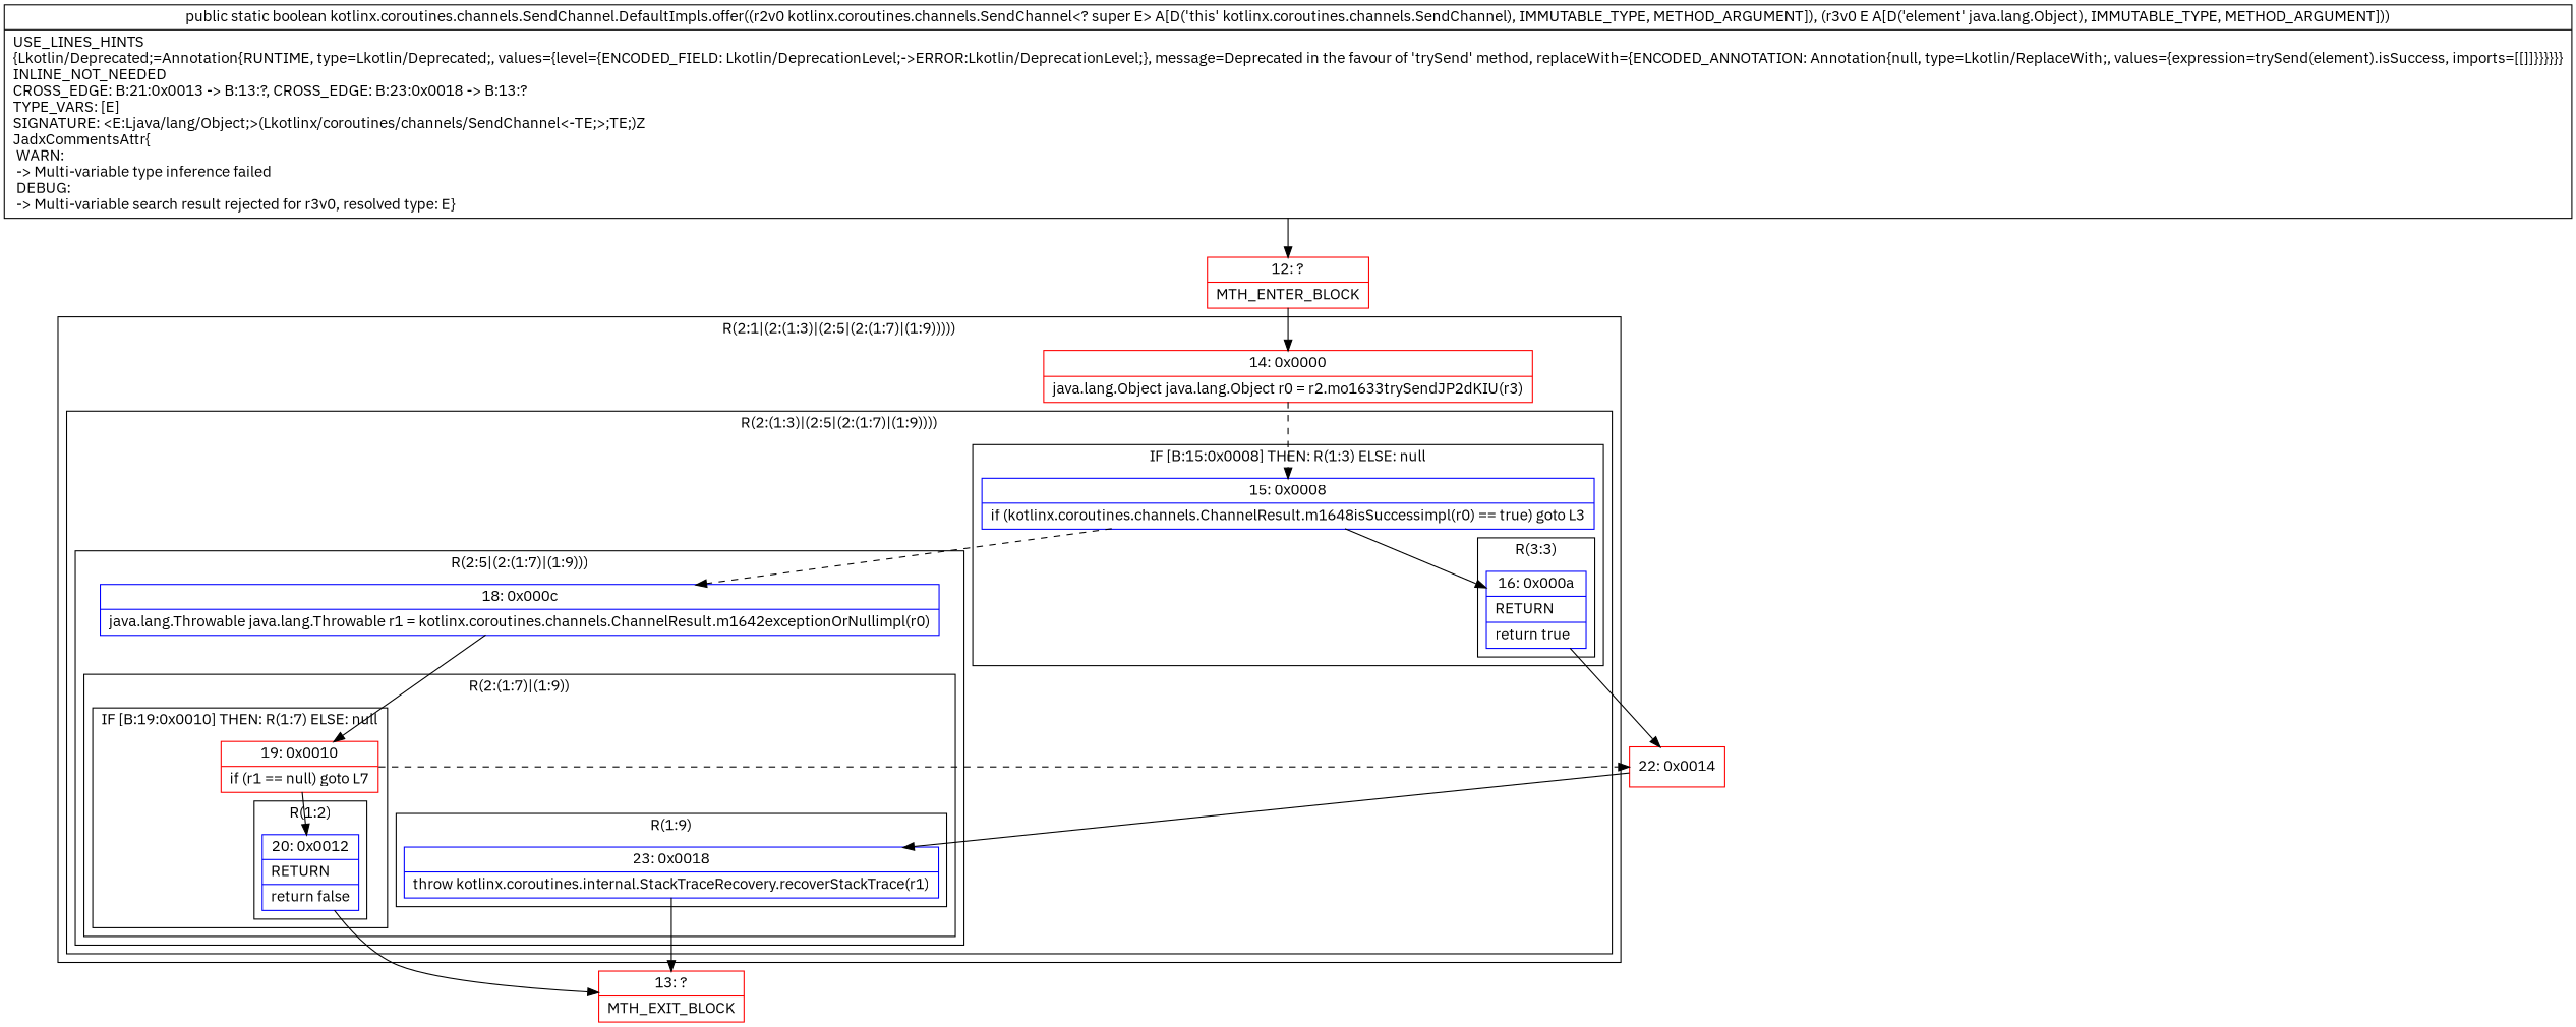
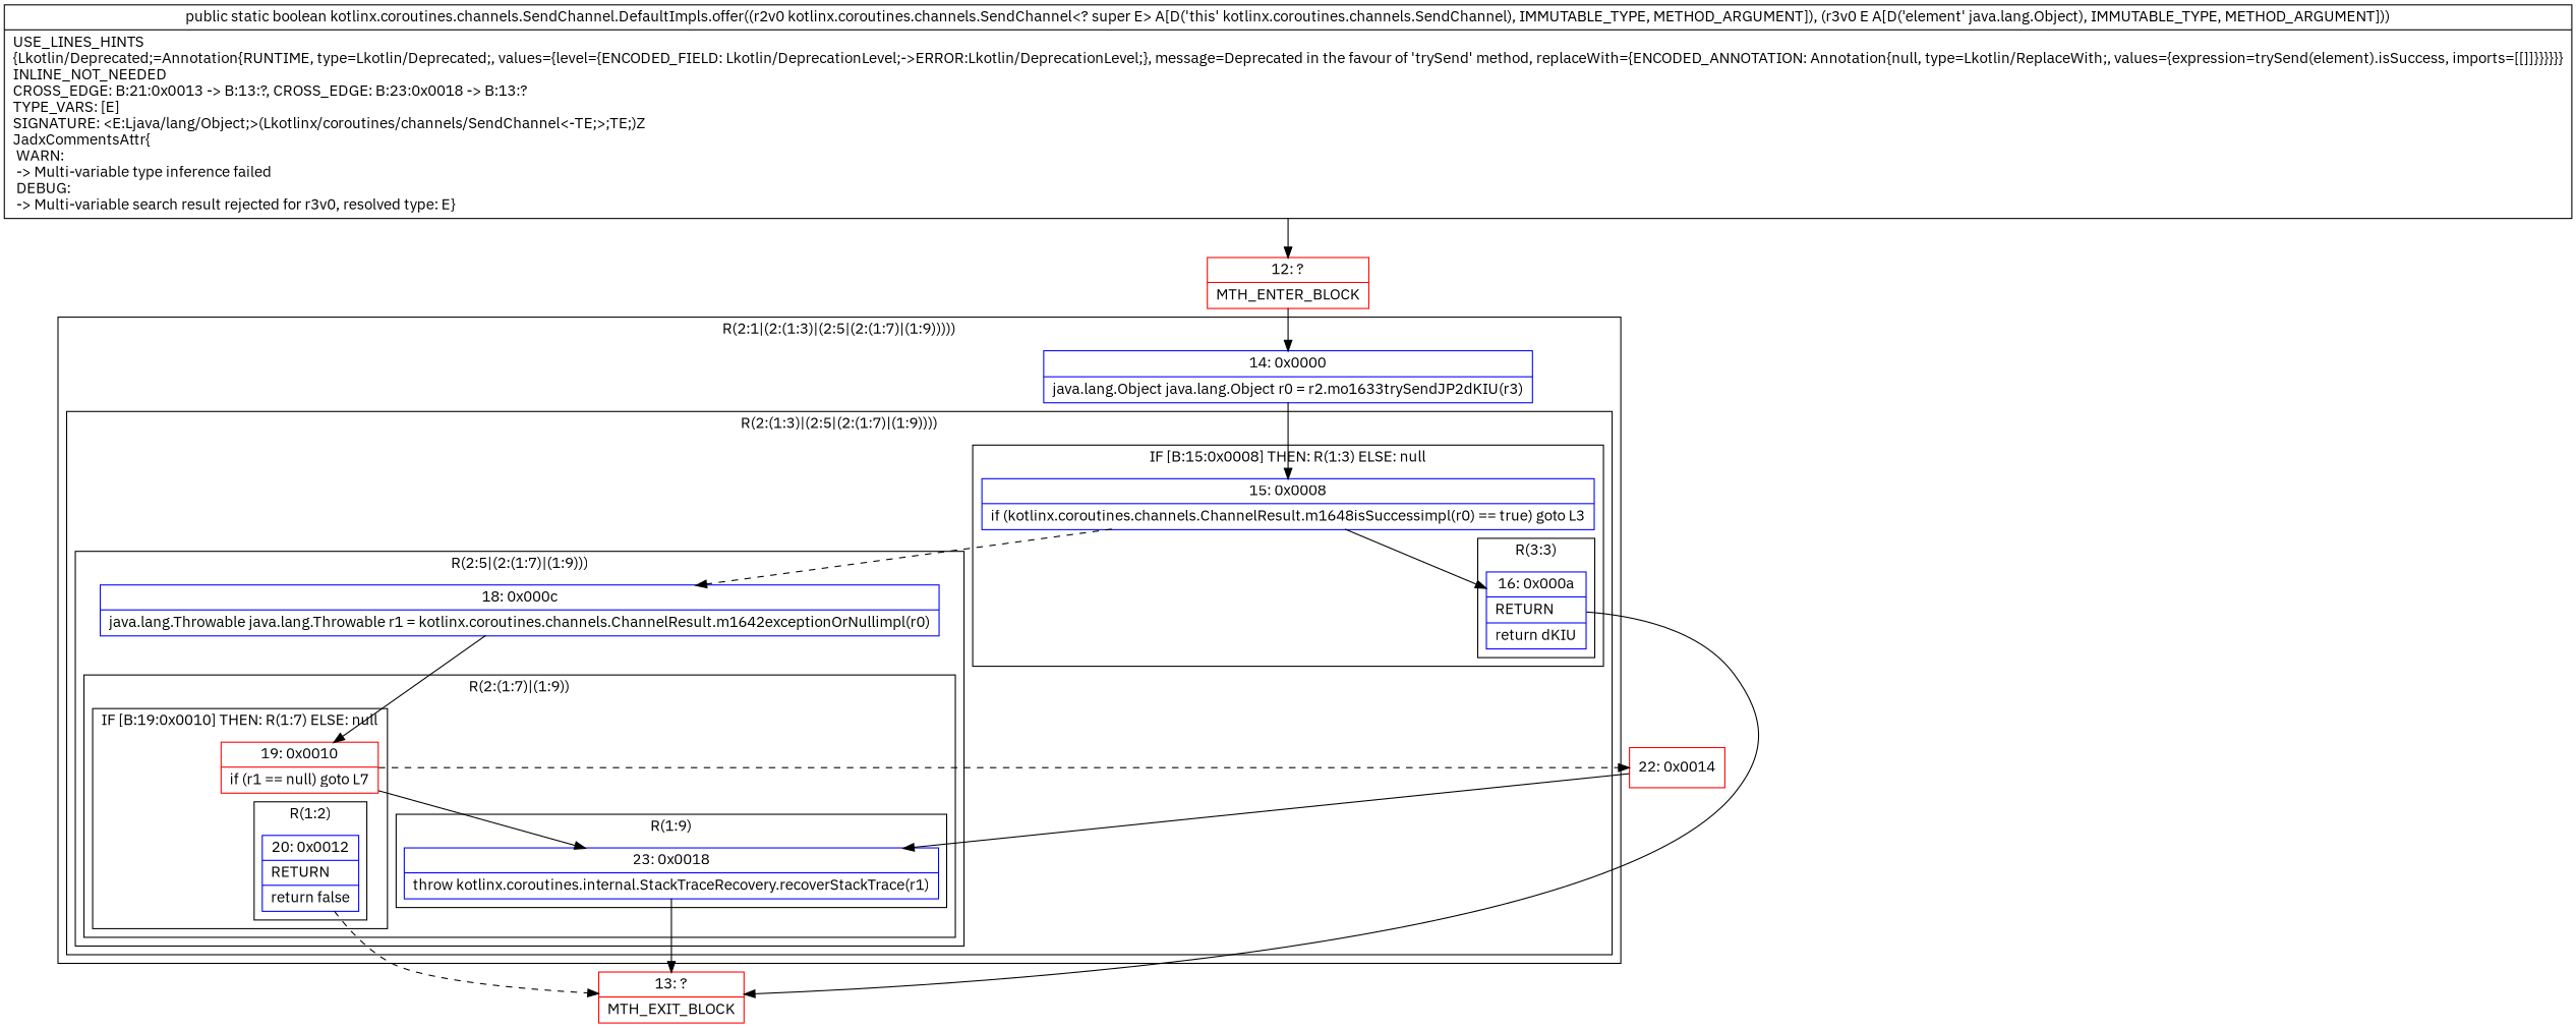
  digraph {
    fontname="IBM Plex Sans"
    node [color=blue fontname="IBM Plex Sans" shape=record]
    edge [fontname="IBM Plex Sans"]
-   n1 [label="{16\:\ 0x000a|RETURN\l|return true\l}"]
+   n1 [label="{16\:\ 0x000a|RETURN\l|return dKIU\l}"]
    n2 [label="{15\:\ 0x0008|if (kotlinx.coroutines.channels.ChannelResult.m1648isSuccessimpl(r0) == true) goto L3\l}"]
    n3 [label="{20\:\ 0x0012|RETURN\l|return false\l}"]
    n4 [color=red label="{19\:\ 0x0010|if (r1 == null) goto L7\l}"]
    n5 [label="{23\:\ 0x0018|throw kotlinx.coroutines.internal.StackTraceRecovery.recoverStackTrace(r1)\l}"]
    n6 [label="{18\:\ 0x000c|java.lang.Throwable java.lang.Throwable r1 = kotlinx.coroutines.channels.ChannelResult.m1642exceptionOrNullimpl(r0)\l}"]
-   n7 [color=red label="{14\:\ 0x0000|java.lang.Object java.lang.Object r0 = r2.mo1633trySendJP2dKIU(r3)\l}"]
+   n7 [label="{14\:\ 0x0000|java.lang.Object java.lang.Object r0 = r2.mo1633trySendJP2dKIU(r3)\l}"]
    n8 [color=red label="{13\:\ ?|MTH_EXIT_BLOCK\l}"]
    n9 [color=red label="{22\:\ 0x0014}"]
    n10 [color=red label="{12\:\ ?|MTH_ENTER_BLOCK\l}"]
    n11 [label="{public static boolean kotlinx.coroutines.channels.SendChannel.DefaultImpls.offer((r2v0 kotlinx.coroutines.channels.SendChannel\<? super E\> A[D('this' kotlinx.coroutines.channels.SendChannel), IMMUTABLE_TYPE, METHOD_ARGUMENT]), (r3v0 E A[D('element' java.lang.Object), IMMUTABLE_TYPE, METHOD_ARGUMENT]))  | USE_LINES_HINTS\l\{Lkotlin\/Deprecated;=Annotation\{RUNTIME, type=Lkotlin\/Deprecated;, values=\{level=\{ENCODED_FIELD: Lkotlin\/DeprecationLevel;\-\>ERROR:Lkotlin\/DeprecationLevel;\}, message=Deprecated in the favour of 'trySend' method, replaceWith=\{ENCODED_ANNOTATION: Annotation\{null, type=Lkotlin\/ReplaceWith;, values=\{expression=trySend(element).isSuccess, imports=[[]]\}\}\}\}\}\}\lINLINE_NOT_NEEDED\lCROSS_EDGE: B:21:0x0013 \-\> B:13:?, CROSS_EDGE: B:23:0x0018 \-\> B:13:?\lTYPE_VARS: [E]\lSIGNATURE: \<E:Ljava\/lang\/Object;\>(Lkotlinx\/coroutines\/channels\/SendChannel\<\-TE;\>;TE;)Z\lJadxCommentsAttr\{\l WARN: \l \-\> Multi\-variable type inference failed\l DEBUG: \l \-\> Multi\-variable search result rejected for r3v0, resolved type: E\}\l}" color=""]
    subgraph cluster_1 {
      label="R(2:1|(2:(1:3)|(2:5|(2:(1:7)|(1:9)))))"
      n7
      subgraph cluster_2 {
        label="R(2:(1:3)|(2:5|(2:(1:7)|(1:9))))"
        subgraph cluster_3 {
          label="IF [B:15:0x0008] THEN: R(1:3) ELSE: null"
          n2
          subgraph cluster_4 {
            label="R(3:3)"
            n1
          }
        }
        subgraph cluster_5 {
          label="R(2:5|(2:(1:7)|(1:9)))"
          n6
          subgraph cluster_6 {
            label="R(2:(1:7)|(1:9))"
            subgraph cluster_7 {
              label="IF [B:19:0x0010] THEN: R(1:7) ELSE: null"
              n4
              subgraph cluster_8 {
                label="R(1:2)"
                n3
              }
            }
            subgraph cluster_9 {
              label="R(1:9)"
              n5
            }
          }
        }
      }
    }
-   n1 -> n9
+   n1 -> n8
    n2 -> n1
    n2 -> n6 [style=dashed]
-   n3 -> n8
-   n4 -> n3
+   n3 -> n8 [style=dashed]
+   n4 -> n5
    n4 -> n9 [style=dashed]
    n5 -> n8
    n6 -> n4
-   n7 -> n2 [style=dashed]
+   n7 -> n2
    n9 -> n5
    n10 -> n7
    n11 -> n10
  }
